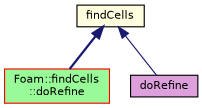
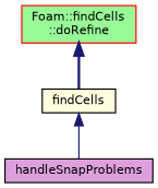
  digraph {
    rankdir=TB
    node [color=black fontname=Helvetica fontsize=10 shape=record style=filled]
    edge [color=midnightblue dir=back fontname=Helvetica fontsize=10 labelfontname=Helvetica labelfontsize=10]
    n1 [fillcolor=lightyellow fontcolor=black height=0.2 label=findCells width=0.4]
    n2 [color=red fillcolor=palegreen height=0.2 label="Foam::findCells\l::doRefine" width=0.4]
-   n3 [fillcolor=plum height=0.2 label=doRefine width=0.4]
-   n1 -> n2 [style=bold]
+   n3 [fillcolor=plum height=0.2 label=handleSnapProblems width=0.4]
+   n2 -> n1 [style=bold]
    n1 -> n3 [style=solid]
  }
